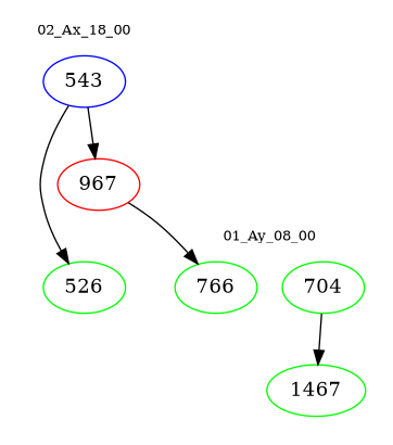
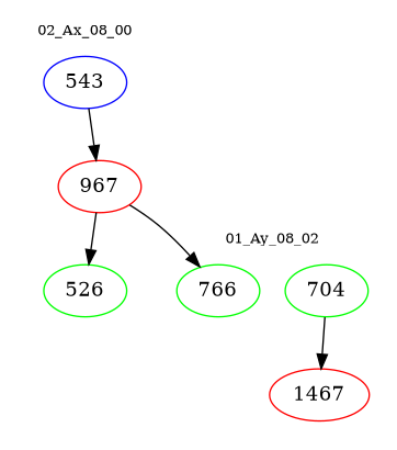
  digraph {
    node [color=green]
    edge [color=black]
    n1 [color=blue label=543]
    n2 [label=526]
    n3 [color=red label=967]
    n4 [label=704]
    n5 [label=766]
-   n6 [label=1467]
+   n6 [color=red label=1467]
    subgraph cluster_1 {
      color=white
      fontsize=10
-     label="02_Ax_18_00"
+     label="02_Ax_08_00"
      n1
      n2
      n3
    }
    subgraph cluster_2 {
      color=white
      fontsize=10
-     label="01_Ay_08_00"
+     label="01_Ay_08_02"
      n4
      n5
      n6
    }
-   n1 -> n2
+   n3 -> n2
    n1 -> n3
    n3 -> n5
    n4 -> n6
  }
